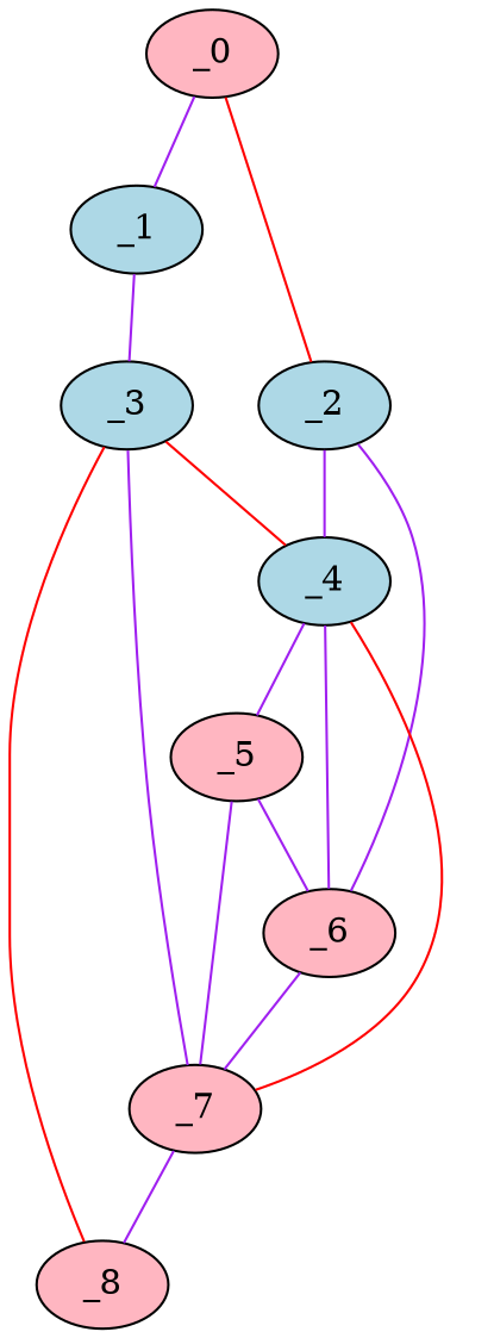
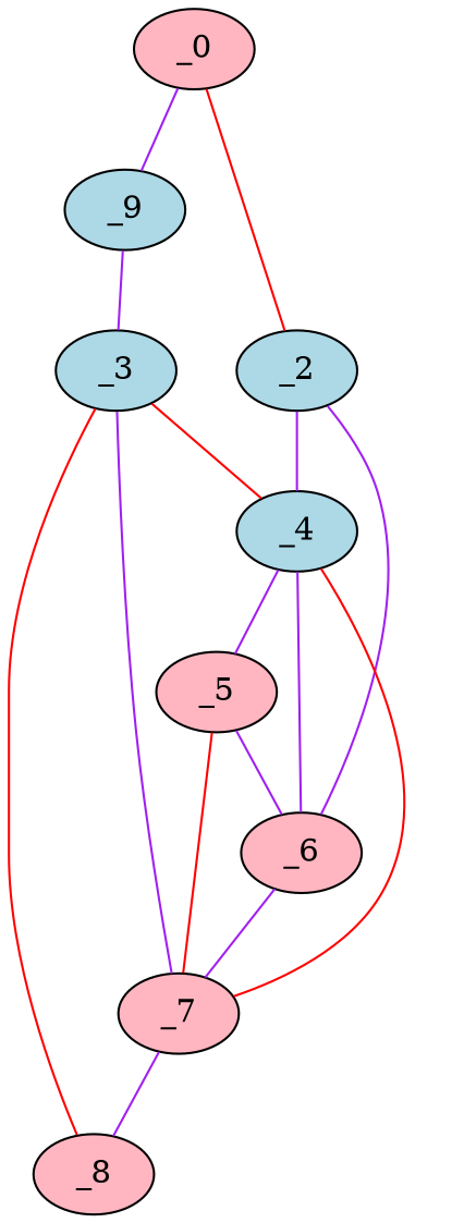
  graph {
    node [fillcolor=lightpink style=filled y=5]
    edge [color=purple valence=1]
    _0 [x=44 y=6]
-   _1 [fillcolor=lightblue x=46 y=51]
+   _1 [fillcolor=lightblue x=46 y=51 label=_9]
    _2 [fillcolor=lightblue x=55]
    _3 [fillcolor=lightblue x=61 y=125]
    _4 [fillcolor=lightblue x=65 y=46]
    _6 [x=78 y=45]
    _5 [x=66]
    _7 [x=83 y=47]
    _8 [x=100 y=121]
    _0 -- _1
    _0 -- _2 [color=red]
    _1 -- _3
    _2 -- _4
    _2 -- _6
    _3 -- _4 [color=red]
    _3 -- _7
    _3 -- _8 [color=red]
    _4 -- _6
    _4 -- _5 [valence=2]
    _4 -- _7 [color=red valence=2]
    _6 -- _7 [valence=2]
    _5 -- _6 [valence=2]
-   _5 -- _7
+   _5 -- _7 [color=red]
    _7 -- _8
  }
